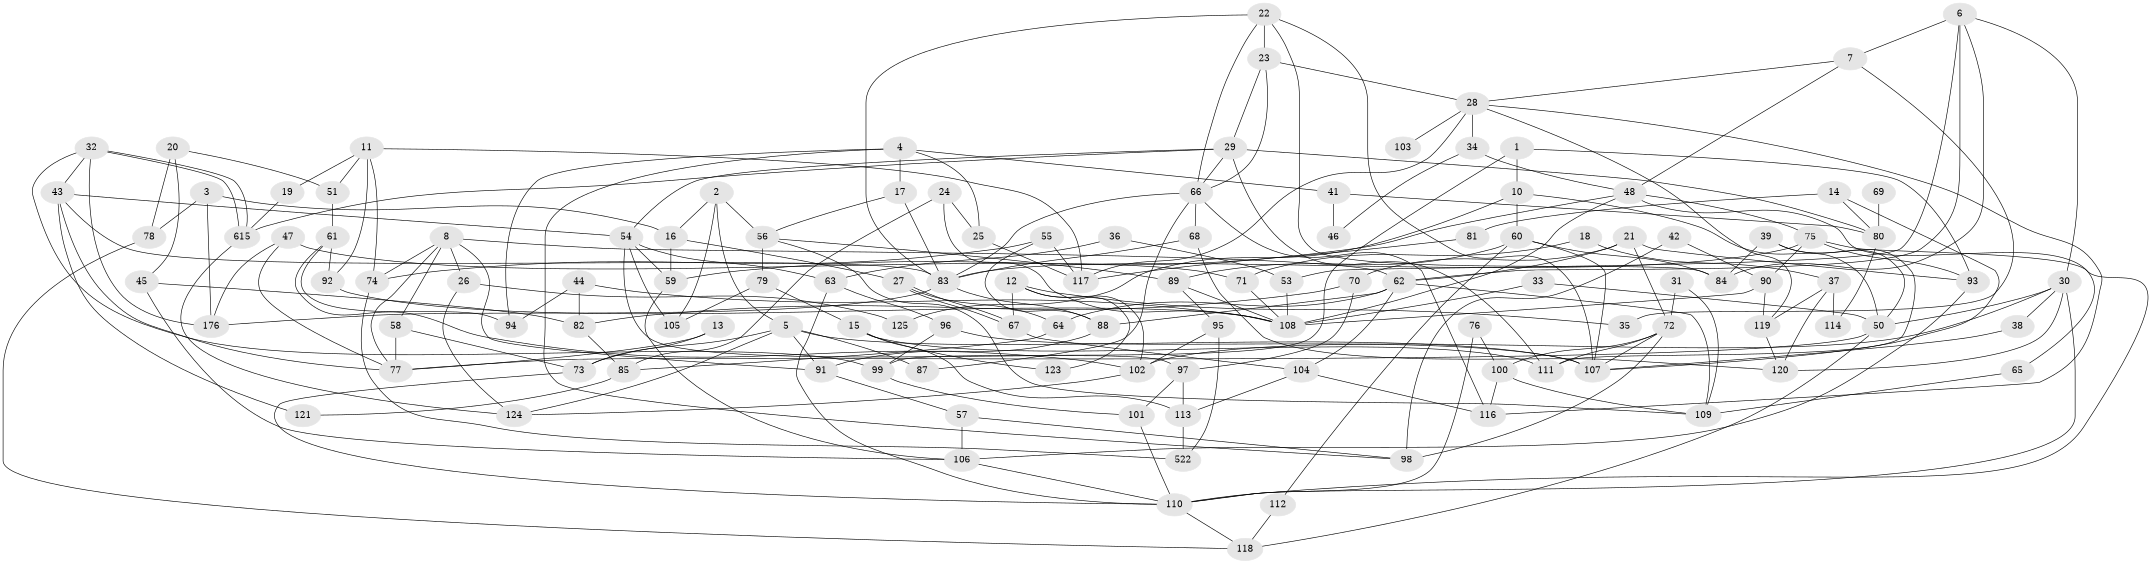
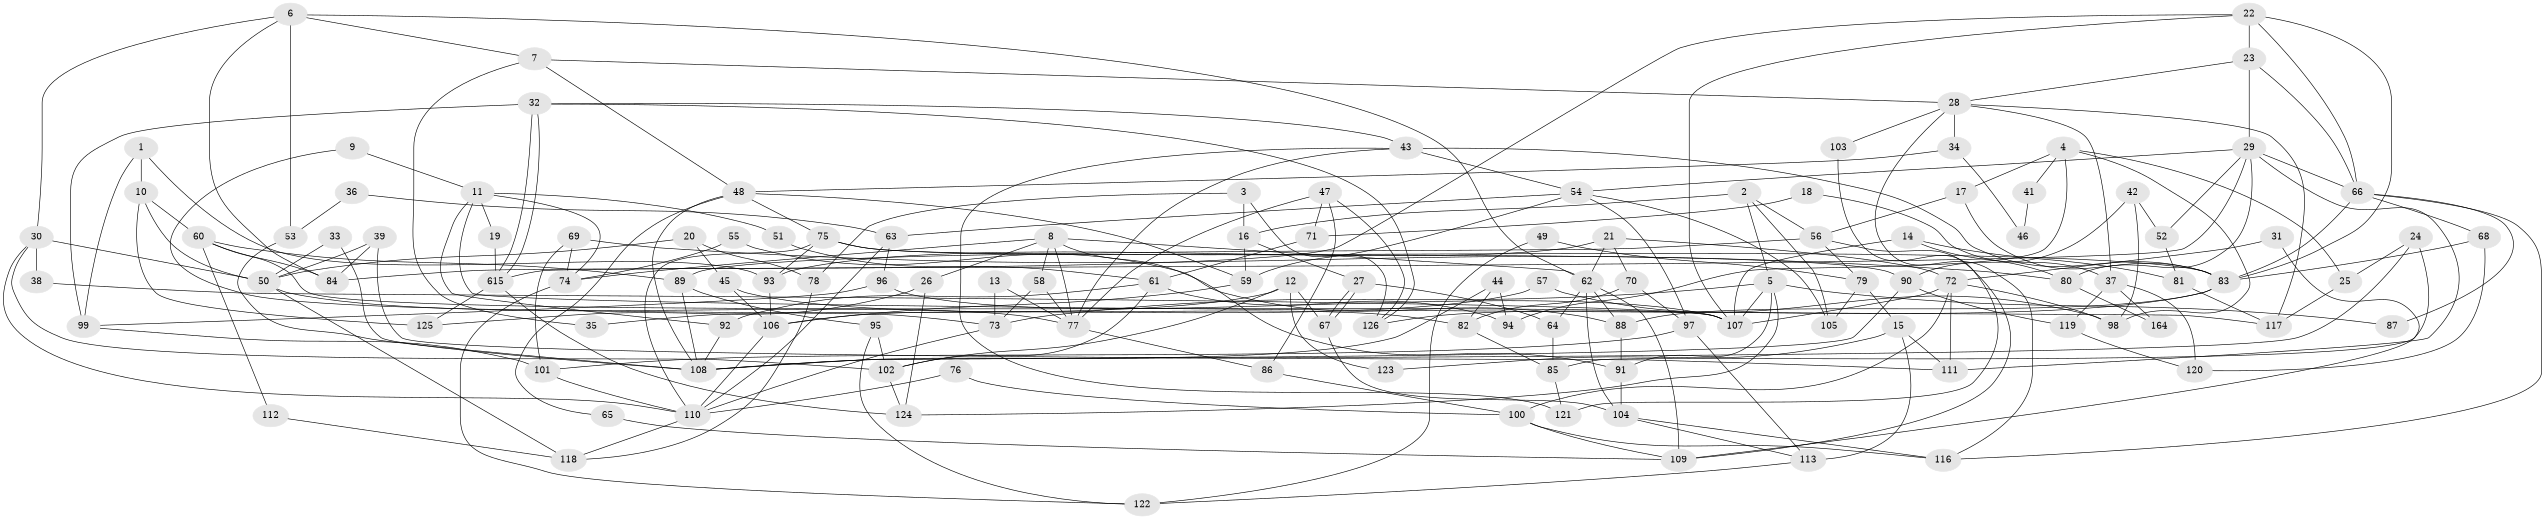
  graph {
    node [color=gray90 style=filled]
    1
    10
    93
    99
    50
    60
    125
    106
    101
    2
    5
    16
    56
    105
    73
    87
    91
    107
    124
    27
    59
    109
    79
    89
    3
    78
-   126 [label=176]
+   126
    118
    4
    17
    25
    41
    94
    98
    83
    117
    80
    46
    110
    104
    6
    7
    30
    53
    62
    84
    35
    48
    28
    102
    38
    120
    108
    64
    88
    65
    75
    8
    26
    58
    74
    77
-   122 [label=522]
+   122
+   86
+   9
    11
    19
    51
    92
    37
    34
    103
    116
    112
    n75 [label=615]
    61
    12
    67
    123
    13
    14
    81
-   114
+   114 [label=164]
    15
    111
    113
    18
    71
    119
    20
    45
    82
    21
    70
    72
    97
    22
    23
    66
    29
    68
+   52
    54
    24
    85
    121
    63
    31
    100
    32
    43
    33
    36
    96
    39
    42
    90
    44
    47
+   49
    55
    95
    57
    69
    76
    1 -- 10
    1 -- 93
    1 -- 99
    10 -- 50
    10 -- 60
    10 -- 125
    93 -- 106
    99 -- 101
    50 -- 118
    50 -- 77
    60 -- 107
    60 -- 89
    60 -- 84
    60 -- 112
    106 -- 110
    101 -- 110
    2 -- 5
    2 -- 16
    2 -- 56
    2 -- 105
    5 -- 73
    5 -- 87
    5 -- 91
    5 -- 107
    5 -- 124
    16 -- 27
    16 -- 59
    56 -- 109
    56 -- 79
    56 -- 89
    73 -- 110
-   91 -- 57
+   91 -- 104
    27 -- 64
    27 -- 67
    27 -- 67
    59 -- 106
    79 -- 105
    79 -- 15
    89 -- 108
    89 -- 95
    3 -- 16
    3 -- 78
    3 -- 126
    78 -- 118
    4 -- 17
    4 -- 25
    4 -- 41
    4 -- 94
    4 -- 98
    17 -- 56
    17 -- 83
    25 -- 117
-   41 -- 80
    41 -- 46
    83 -- 126
    83 -- 88
    80 -- 114
    110 -- 118
    104 -- 116
    104 -- 113
    6 -- 7
    6 -- 30
    6 -- 53
    6 -- 62
    6 -- 84
    7 -- 35
    7 -- 48
    7 -- 28
    30 -- 50
    30 -- 110
    30 -- 102
    30 -- 38
-   30 -- 120
    53 -- 108
    62 -- 109
    62 -- 104
    62 -- 64
    62 -- 88
    48 -- 59
    48 -- 108
    48 -- 65
    48 -- 75
    28 -- 117
-   28 -- 119
+   28 -- 37
    28 -- 34
    28 -- 103
    28 -- 116
    102 -- 124
    38 -- 107
    64 -- 85
    88 -- 91
    65 -- 109
    75 -- 93
    75 -- 83
    75 -- 110
    75 -- 90
    8 -- 91
    8 -- 62
    8 -- 26
    8 -- 58
    8 -- 74
    8 -- 77
    26 -- 125
    26 -- 124
    58 -- 73
    58 -- 77
    74 -- 122
+   77 -- 86
+   86 -- 100
+   9 -- 73
+   9 -- 11
    11 -- 117
    11 -- 74
    11 -- 19
    11 -- 51
    11 -- 92
    19 -- n75
    51 -- 61
    92 -- 108
    37 -- 120
    37 -- 114
    37 -- 119
    34 -- 46
    34 -- 48
+   103 -- 121
    112 -- 118
+   n75 -- 125
    n75 -- 124
    61 -- 94
    61 -- 102
    61 -- 92
    12 -- 35
    12 -- 102
    12 -- 67
    12 -- 123
    67 -- 104
    13 -- 73
    13 -- 77
    14 -- 107
    14 -- 80
    14 -- 81
    81 -- 117
    15 -- 123
    15 -- 111
    15 -- 113
    113 -- 122
    18 -- 37
    18 -- 71
-   71 -- 108
+   71 -- 61
    119 -- 120
    20 -- 78
-   20 -- 51
+   20 -- 50
    20 -- 45
    45 -- 106
    45 -- 82
    82 -- 85
    21 -- 93
    21 -- 62
    21 -- 70
    21 -- 72
    70 -- 82
    70 -- 97
    72 -- 107
    72 -- 98
    72 -- 111
    72 -- 100
    97 -- 101
    97 -- 113
    22 -- 107
    22 -- 83
    22 -- 84
    22 -- 23
    22 -- 66
    23 -- 28
    23 -- 66
    23 -- 29
    66 -- 87
    66 -- 83
    66 -- 116
    66 -- 68
    29 -- 80
    29 -- n75
    29 -- 111
    29 -- 66
+   29 -- 52
    29 -- 54
    68 -- 83
    68 -- 120
+   52 -- 81
    54 -- 105
    54 -- 59
    54 -- 97
    54 -- 63
    24 -- 25
    24 -- 108
    24 -- 85
    85 -- 121
    63 -- 110
    63 -- 96
    31 -- 109
    31 -- 72
    100 -- 109
    100 -- 116
    32 -- 99
    32 -- 126
    32 -- n75
    32 -- n75
    32 -- 43
    43 -- 83
    43 -- 77
    43 -- 54
    43 -- 121
    33 -- 50
    33 -- 108
    36 -- 53
    36 -- 63
    96 -- 99
    96 -- 107
    39 -- 50
    39 -- 84
    39 -- 111
    42 -- 98
+   42 -- 52
    42 -- 90
    90 -- 108
    90 -- 119
    44 -- 94
    44 -- 108
    44 -- 82
    47 -- 126
    47 -- 77
+   47 -- 86
    47 -- 71
-   55 -- 117
+   49 -- 79
+   49 -- 122
    55 -- 88
    55 -- 74
    95 -- 102
    95 -- 122
    57 -- 106
    57 -- 98
+   69 -- 101
    69 -- 80
+   69 -- 74
    76 -- 110
    76 -- 100
  }
